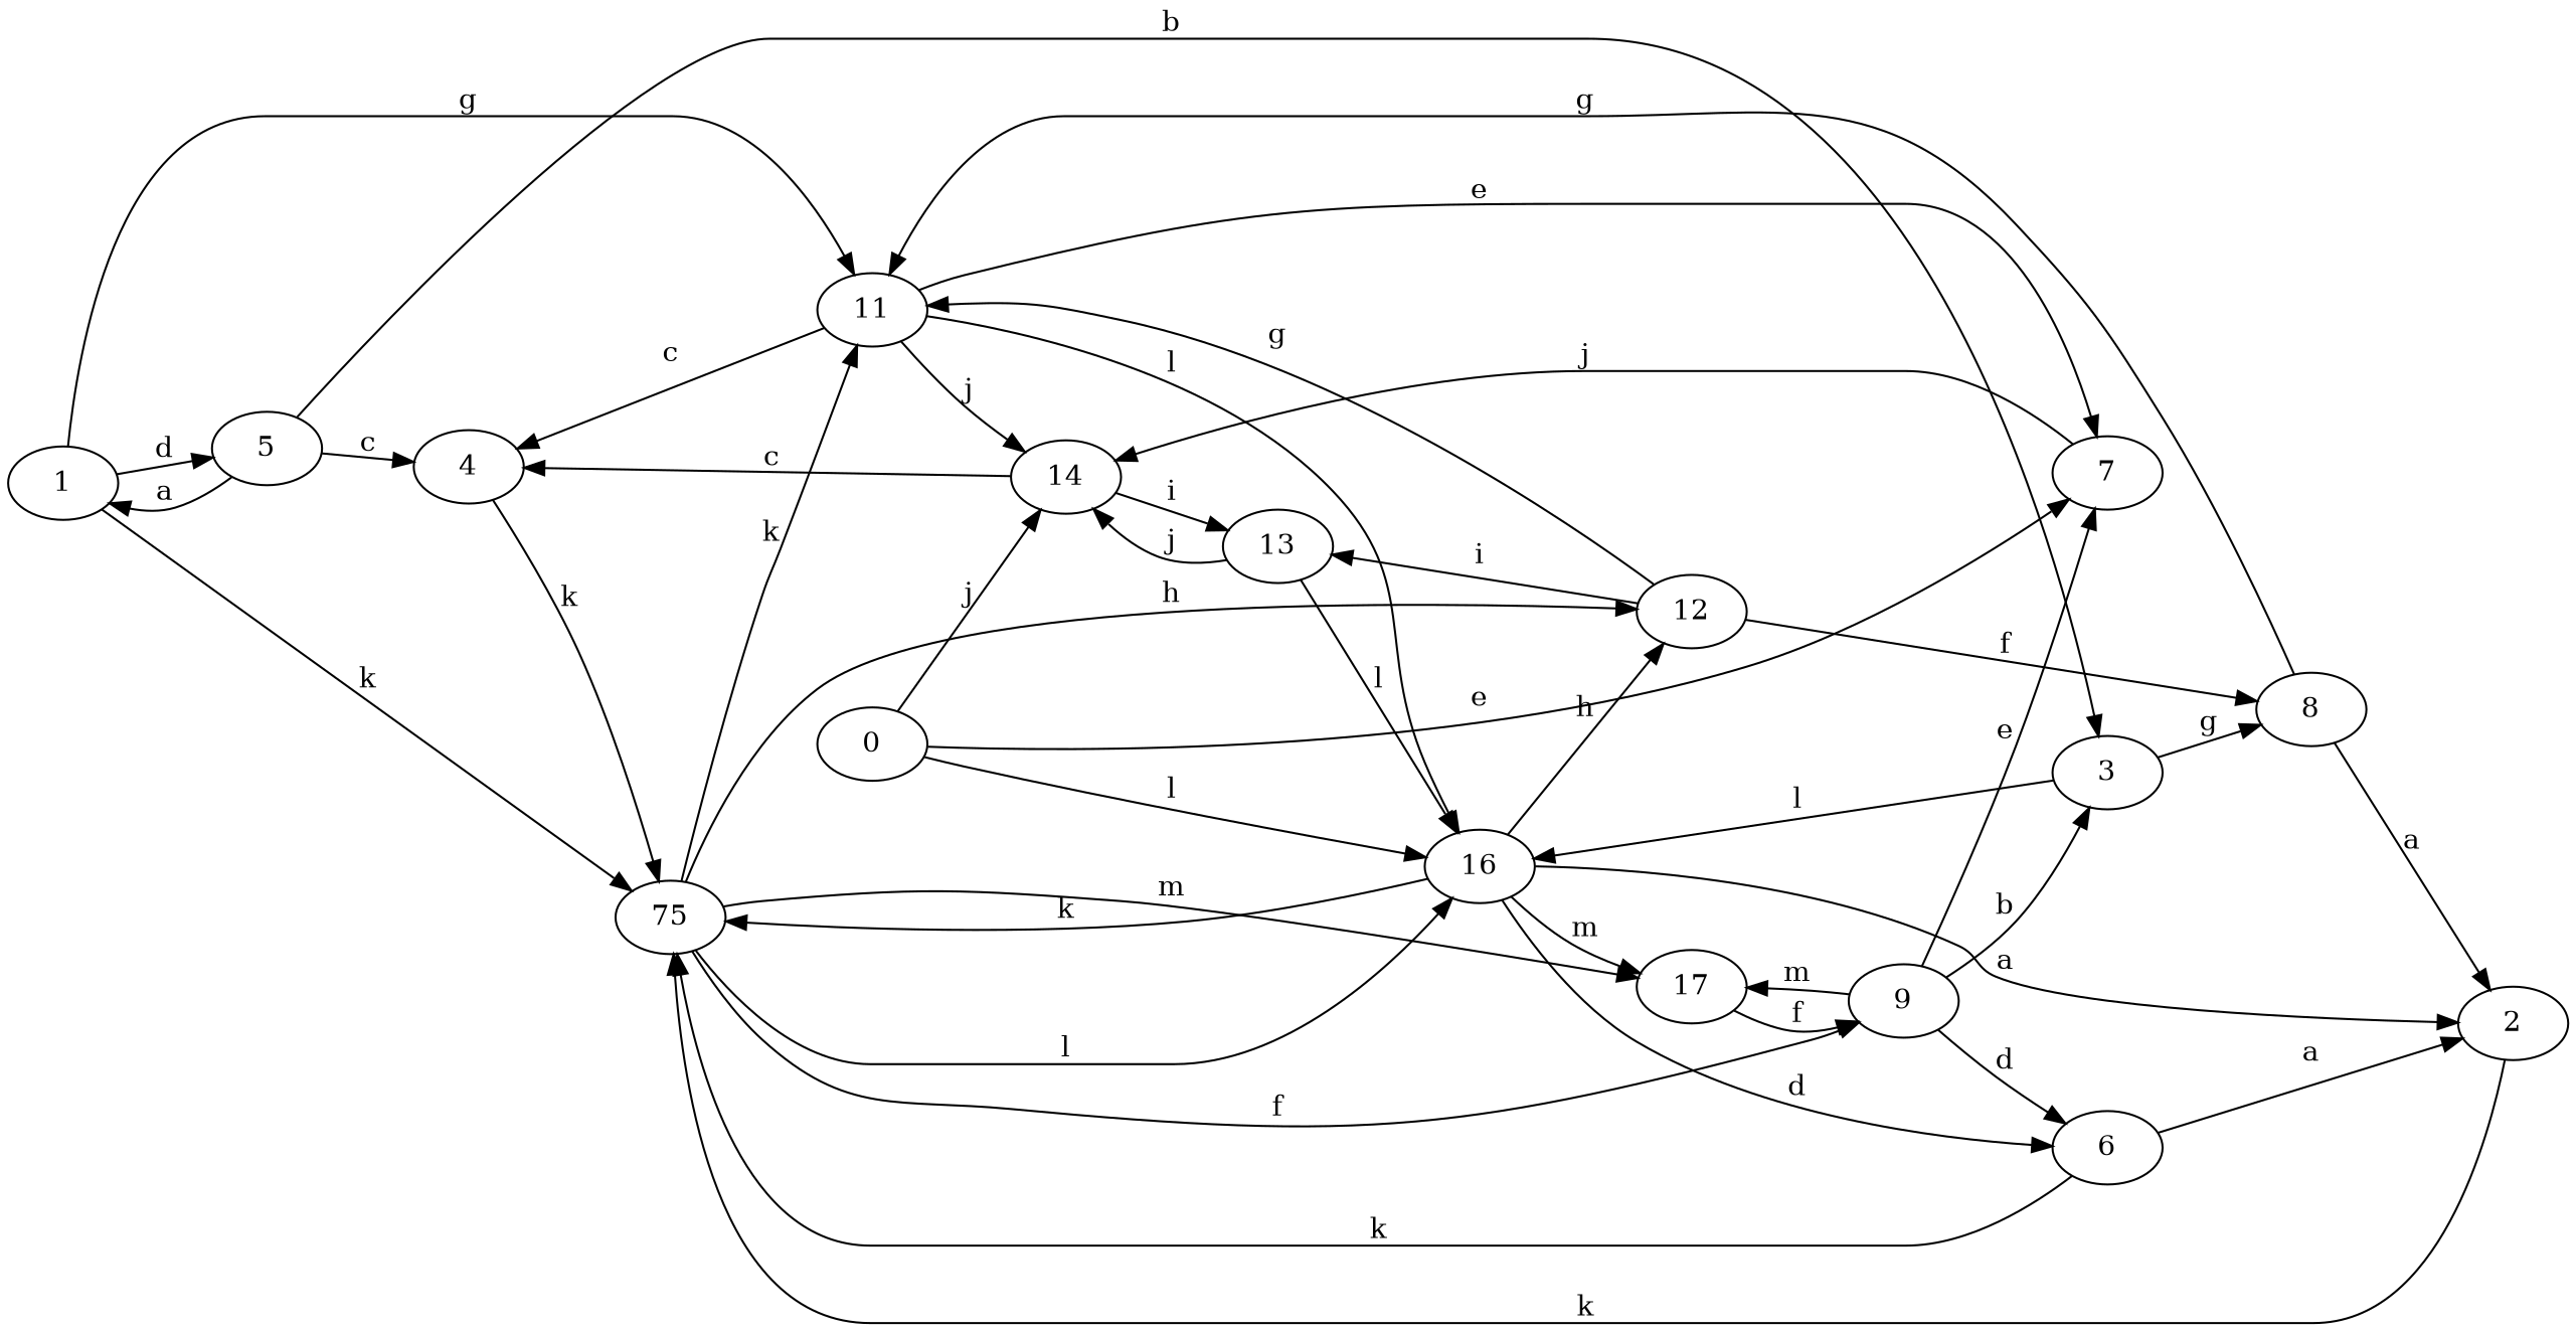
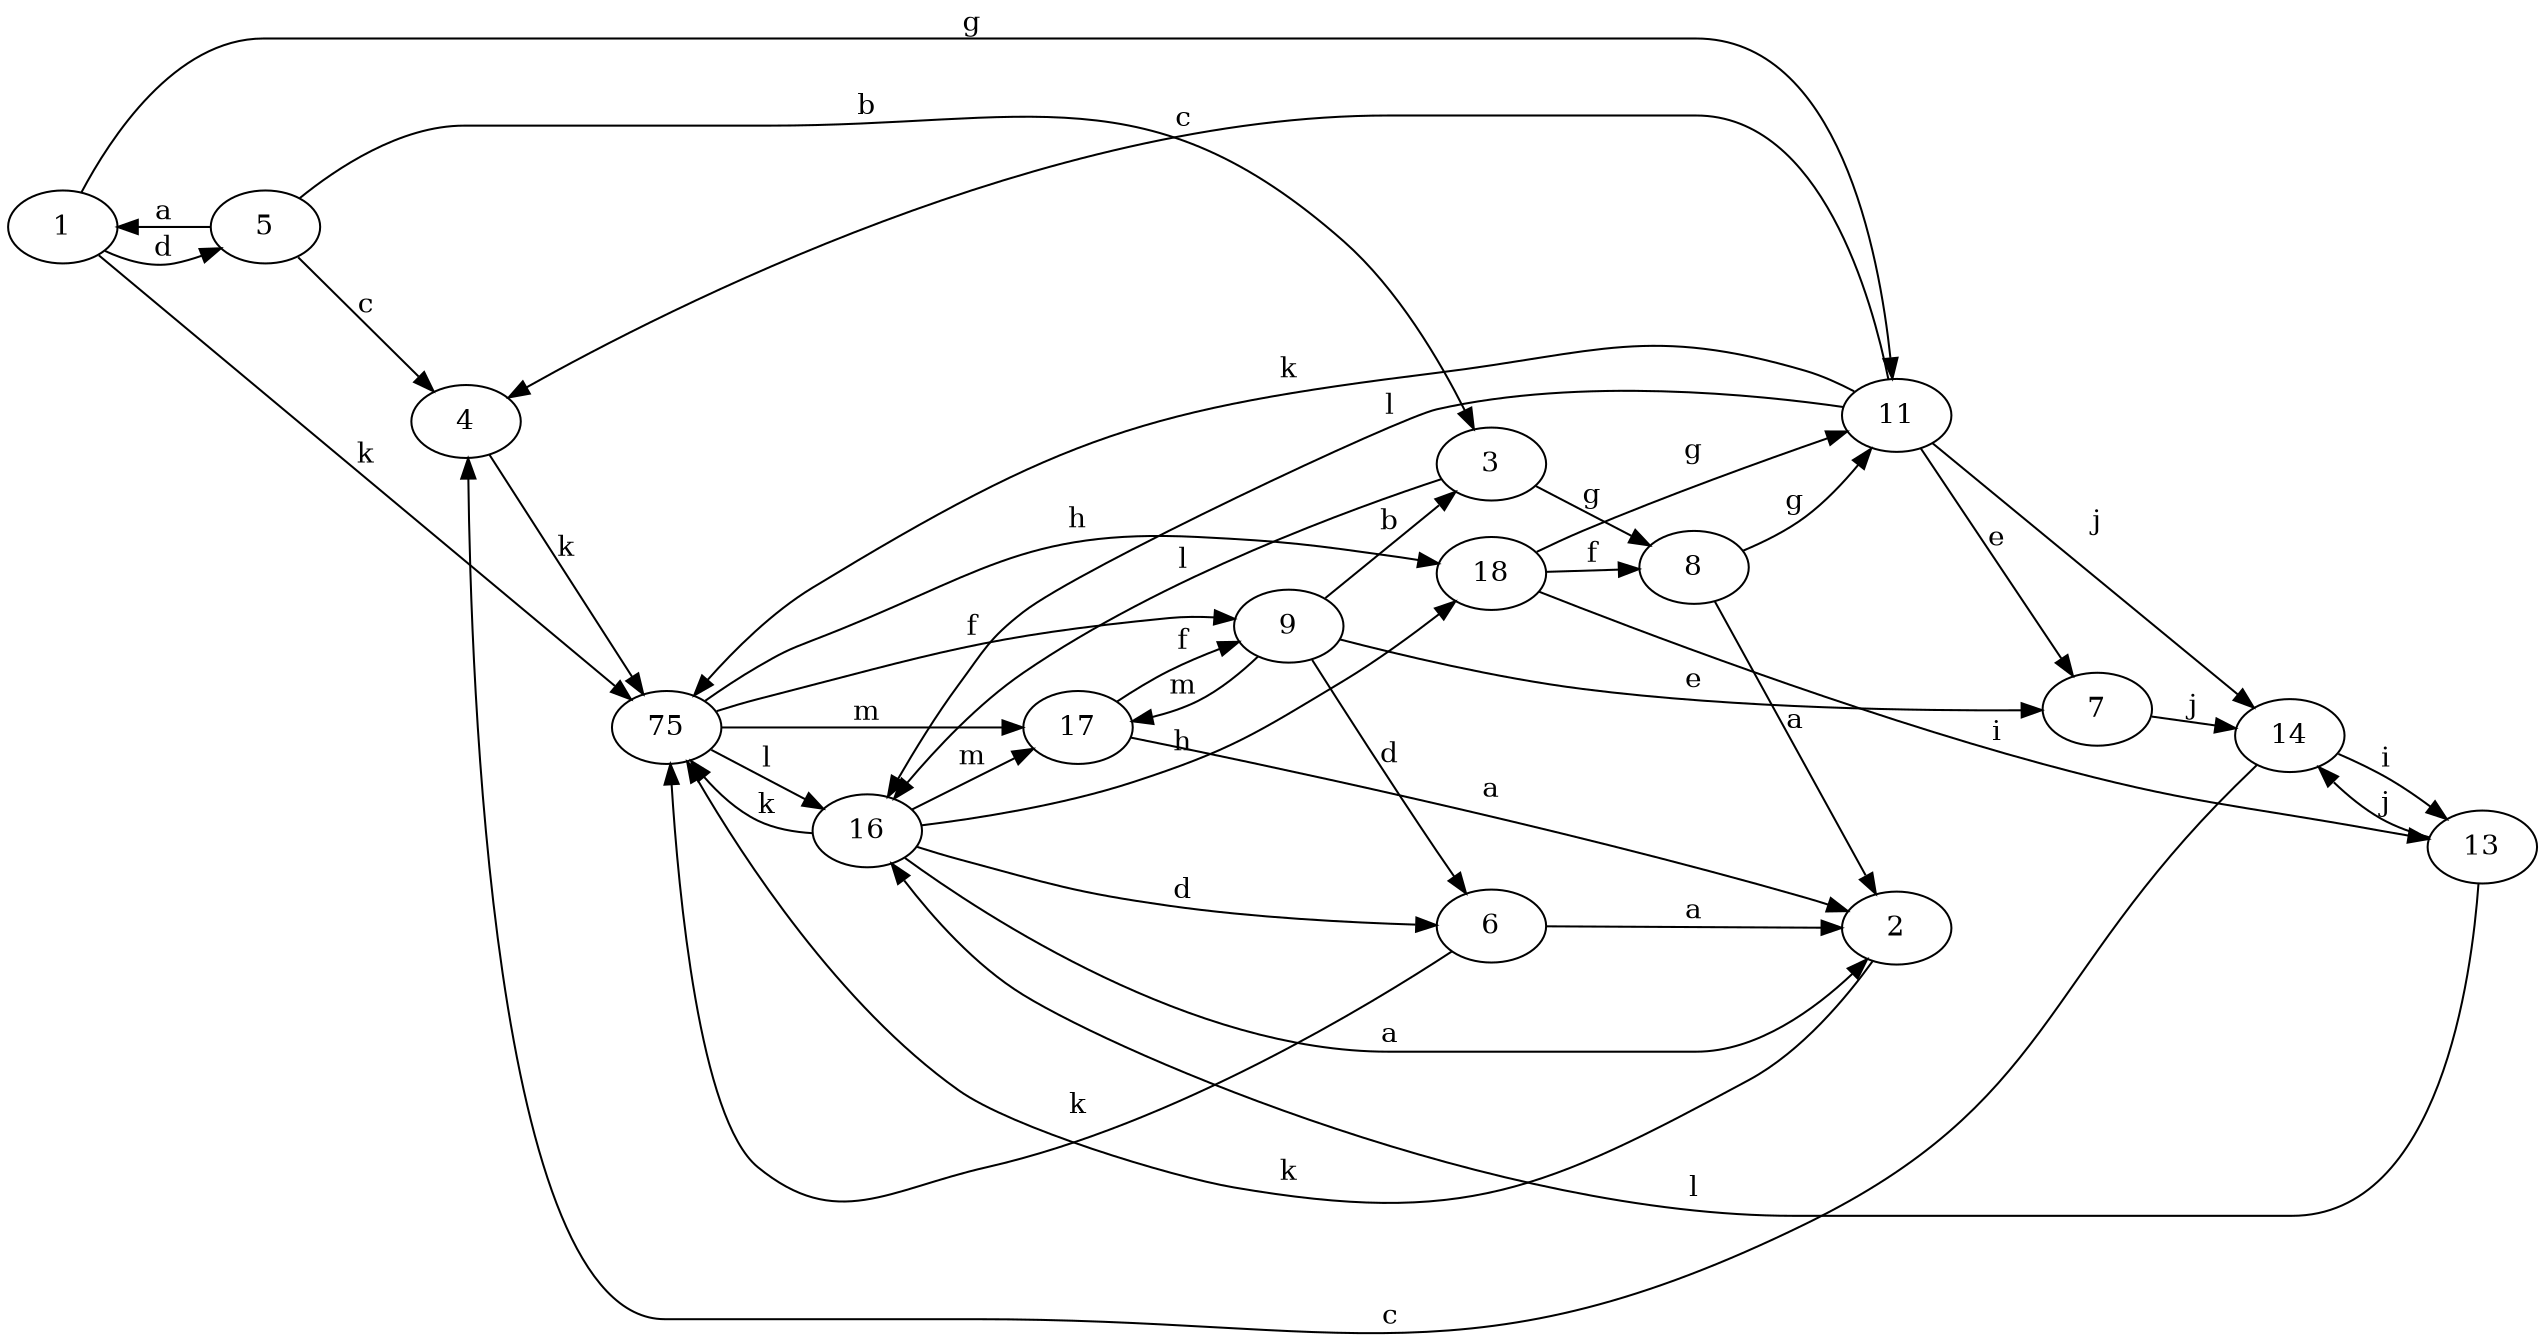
  strict digraph {
    rankdir=LR
    1
    5
    11
    n4 [label=75]
    3
    4
    16
    7
    14
-   12
+   12 [label=18]
    9
    17
    2
    8
    6
    13
-   0
    1 -> 5 [label=d]
    1 -> 11 [label=g]
    1 -> n4 [label=k]
    5 -> 1 [label=a]
    5 -> 3 [label=b]
    5 -> 4 [label=c]
-   n4 -> 11 [label=k]
+   11 -> n4 [label=k]
    11 -> 4 [label=c]
    11 -> 16 [label=l]
    11 -> 7 [label=e]
    11 -> 14 [label=j]
    n4 -> 16 [label=l]
    n4 -> 12 [label=h]
    n4 -> 9 [label=f]
    n4 -> 17 [label=m]
    3 -> 16 [label=l]
    3 -> 8 [label=g]
    4 -> n4 [label=k]
    16 -> n4 [label=k]
    16 -> 12 [label=h]
    16 -> 17 [label=m]
    16 -> 2 [label=a]
    16 -> 6 [label=d]
    7 -> 14 [label=j]
    14 -> 4 [label=c]
    14 -> 13 [label=i]
    12 -> 11 [label=g]
    12 -> 8 [label=f]
    12 -> 13 [label=i]
    9 -> 3 [label=b]
    9 -> 7 [label=e]
    9 -> 17 [label=m]
    9 -> 6 [label=d]
    17 -> 9 [label=f]
+   17 -> 2 [label=a]
    2 -> n4 [label=k]
    8 -> 11 [label=g]
    8 -> 2 [label=a]
    6 -> n4 [label=k]
    6 -> 2 [label=a]
    13 -> 16 [label=l]
    13 -> 14 [label=j]
-   0 -> 16 [label=l]
-   0 -> 7 [label=e]
-   0 -> 14 [label=j]
  }
